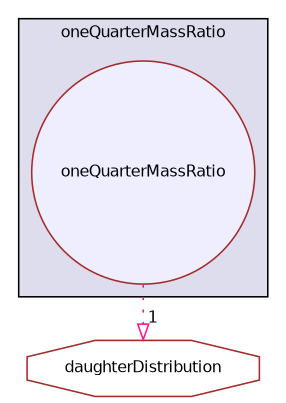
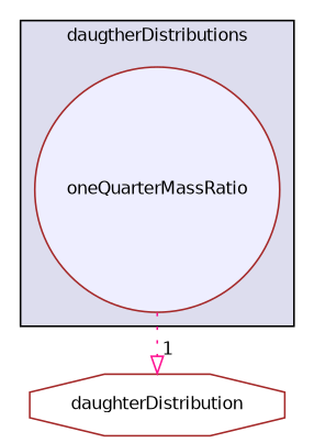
  digraph {
    compound=true
    node [fontname=Helvetica fontsize=10 color=brown]
    n1 [fillcolor="#eeeeff" label=oneQuarterMassRatio pencolor=black shape=circle style=filled]
    n2 [label=daughterDistribution shape=octagon]
    subgraph cluster_1 {
      bgcolor="#ddddee"
      fontname=Helvetica
      fontsize=10
-     label=oneQuarterMassRatio
+     label=daugtherDistributions
      pencolor=black
      n1
    }
    n1 -> n2 [headlabel=1 labeldistance=1.5 labelfontname=Helvetica labelfontsize=10 color=deeppink style=dotted arrowhead=onormal]
  }
